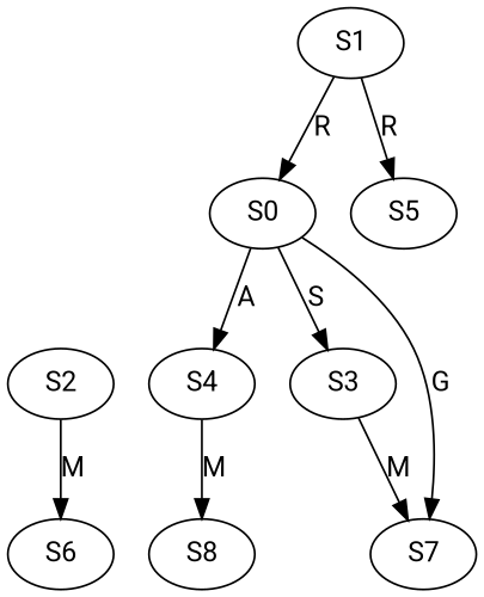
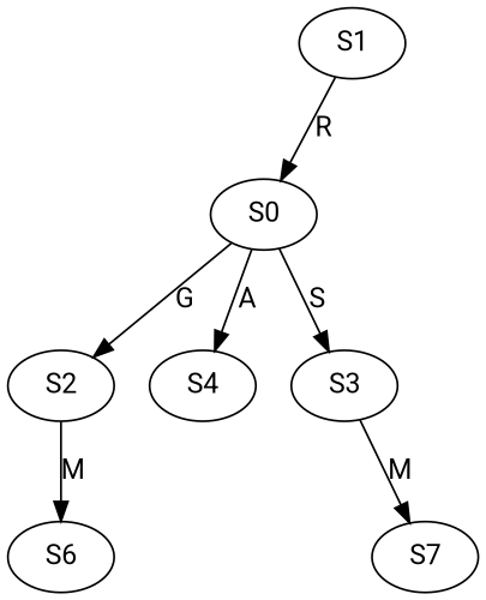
  strict digraph {
    fontname=Roboto
    node [fontname=Roboto]
    edge [fontname=Roboto]
    S0
    S2
    S3
    S4
    S1
-   S5
    S6
    S7
-   S8
-   S0 -> S7 [label=G]
+   S0 -> S2 [label=G]
    S0 -> S3 [label=S]
    S0 -> S4 [label=A]
    S2 -> S6 [label=M]
    S3 -> S7 [label=M]
-   S4 -> S8 [label=M]
    S1 -> S0 [label=R]
-   S1 -> S5 [label=R]
  }
